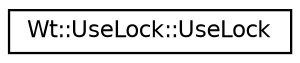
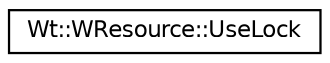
  digraph {
    rankdir=LR
-   n1 [color=black fillcolor=white fontname=Helvetica fontsize=10 height=0.2 label="Wt::UseLock::UseLock" shape=record style=filled width=0.4]
+   n1 [color=black fillcolor=white fontname=Helvetica fontsize=10 height=0.2 label="Wt::WResource::UseLock" shape=record style=filled width=0.4]
  }
